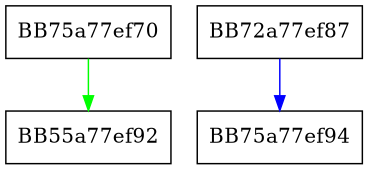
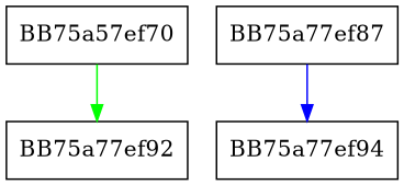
  digraph {
    splines=ortho
    node [shape=box]
-   BB75a77ef70
-   BB75a77ef92 [label=BB55a77ef92]
-   BB75a77ef87 [label=BB72a77ef87]
+   BB75a77ef70 [label=BB75a57ef70]
+   BB75a77ef92
+   BB75a77ef87
    BB75a77ef94
    BB75a77ef70 -> BB75a77ef92 [color=green]
    BB75a77ef87 -> BB75a77ef94 [color=blue]
  }
